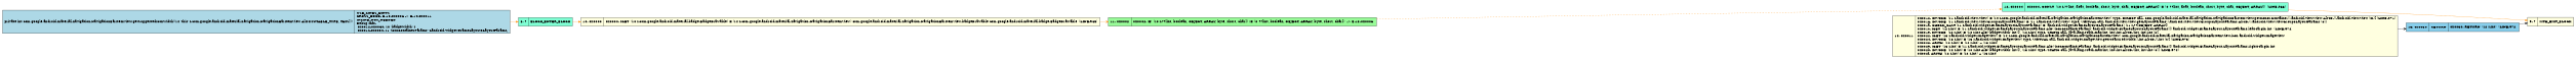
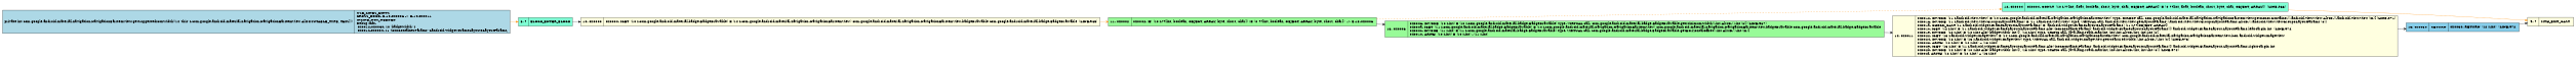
  digraph {
    rankdir=LR
    node [fillcolor=lightyellow shape=record style=filled]
    edge [arrowhead=normal color=black]
    n1 [fillcolor=aquamarine label="{8\:\ ?|BLOCK_ENTER_BLOCK\l}"]
    n2 [label="{10\:\ 0x0000|0x0000: IGET  (r0 I:com.google.android.material.badge.BadgeDrawable) = (r4 I:com.google.android.material.navigation.NavigationBarItemView) com.google.android.material.navigation.NavigationBarItemView.badgeDrawable com.google.android.material.badge.BadgeDrawable  (LINE:965)\l}"]
    n3 [fillcolor=palegreen label="{11\:\ 0x0002|0x0002: IF  (r0 I:??[int, boolean, OBJECT, ARRAY, byte, short, char]) != (0 ??[int, boolean, OBJECT, ARRAY, byte, short, char])  \-\> B:13:0x0006 \l}"]
    n4 [fillcolor=aquamarine label="{12\:\ 0x0004|0x0004: CONST  (r0 I:??[int, float, boolean, short, byte, char, OBJECT, ARRAY]) = (0 ??[int, float, boolean, short, byte, char, OBJECT, ARRAY])  (LINE:966)\l}"]
-   n6 [label="{9\:\ ?|MTH_EXIT_BLOCK\l}"]
+   n5 [fillcolor=palegreen label="{13\:\ 0x0006|0x0006: INVOKE  (r0 I:int) = (r0 I:com.google.android.material.badge.BadgeDrawable) type: VIRTUAL call: com.google.android.material.badge.BadgeDrawable.getMinimumWidth():int A[MD:():int (c)] (LINE:967)\l0x000a: IGET  (r1 I:com.google.android.material.badge.BadgeDrawable) = (r4 I:com.google.android.material.navigation.NavigationBarItemView) com.google.android.material.navigation.NavigationBarItemView.badgeDrawable com.google.android.material.badge.BadgeDrawable \l0x000c: INVOKE  (r1 I:int) = (r1 I:com.google.android.material.badge.BadgeDrawable) type: VIRTUAL call: com.google.android.material.badge.BadgeDrawable.getHorizontalOffset():int A[MD:():int (m)]\l0x0010: ARITH  (r0 I:int) = (r0 I:int) \- (r1 I:int) \l}"]
+   n6 [label="{9\:\ ?|MTH_EXIT_CAST\l}"]
    n7 [label="{14\:\ 0x0011|0x0012: INVOKE  (r1 I:android.view.View) = (r4 I:com.google.android.material.navigation.NavigationBarItemView) type: DIRECT call: com.google.android.material.navigation.NavigationBarItemView.getIconOrContainer():android.view.View A[MD:():android.view.View (m)] (LINE:971)\l0x0016: INVOKE  (r1 I:android.view.ViewGroup$LayoutParams) = (r1 I:android.view.View) type: VIRTUAL call: android.view.View.getLayoutParams():android.view.ViewGroup$LayoutParams A[MD:():android.view.ViewGroup$LayoutParams (c)]\l0x001a: CHECK_CAST (r1 I:android.widget.FrameLayout$LayoutParams) = (android.widget.FrameLayout$LayoutParams) (r1 I:??[OBJECT, ARRAY]) \l0x001c: IGET  (r2 I:int) = (r1 I:android.widget.FrameLayout$LayoutParams A[D('iconContainerParams' android.widget.FrameLayout$LayoutParams)]) android.widget.FrameLayout.LayoutParams.leftMargin int  (LINE:972)\l0x001e: INVOKE  (r2 I:int) = (r0 I:int A[D('badgeWidth' int)]), (r2 I:int) type: STATIC call: java.lang.Math.max(int, int):int A[MD:(int, int):int (c)]\l0x0022: IGET  (r3 I:android.widget.ImageView) = (r4 I:com.google.android.material.navigation.NavigationBarItemView) com.google.android.material.navigation.NavigationBarItemView.icon android.widget.ImageView \l0x0024: INVOKE  (r3 I:int) = (r3 I:android.widget.ImageView) type: VIRTUAL call: android.widget.ImageView.getMeasuredWidth():int A[MD:():int (c)] (LINE:973)\l0x0028: ARITH  (r2 I:int) = (r2 I:int) + (r3 I:int) \l0x0029: IGET  (r3 I:int) = (r1 I:android.widget.FrameLayout$LayoutParams A[D('iconContainerParams' android.widget.FrameLayout$LayoutParams)]) android.widget.FrameLayout.LayoutParams.rightMargin int \l0x002b: INVOKE  (r3 I:int) = (r0 I:int A[D('badgeWidth' int)]), (r3 I:int) type: STATIC call: java.lang.Math.max(int, int):int A[MD:(int, int):int (c)] (LINE:974)\l0x002f: ARITH  (r2 I:int) = (r2 I:int) + (r3 I:int) \l}"]
    n8 [fillcolor=skyblue label="{15\:\ 0x0030|RETURN\l|0x0030: RETURN  (r2 I:int)  (LINE:972)\l}"]
    n9 [fillcolor=lightblue label="{private int com.google.android.material.navigation.NavigationBarItemView.getSuggestedIconWidth((r4 'this' I:com.google.android.material.navigation.NavigationBarItemView A[IMMUTABLE_TYPE, THIS]))  | USE_LINES_HINTS\lCROSS_EDGE: B:13:0x0006 \-\> B:14:0x0011\lINLINE_NOT_NEEDED\lDebug Info:\l  0x0012\-0x0030: r0 'badgeWidth' I\l  0x001c\-0x0030: r1 'iconContainerParams' Landroid\/widget\/FrameLayout$LayoutParams;\l}"]
-   n1 -> n2 [color=darkorange]
+   n1 -> n2
    n2 -> n3 [arrowhead=vee color=darkorange]
    n3 -> n4 [color=darkorange style=dashed]
+   n3 -> n5 [arrowhead=vee]
    n4 -> n6 [color=darkorange]
+   n5 -> n7 [arrowhead=vee]
    n7 -> n8 [arrowhead=vee]
    n8 -> n6
    n9 -> n1 [color=darkorange]
  }
